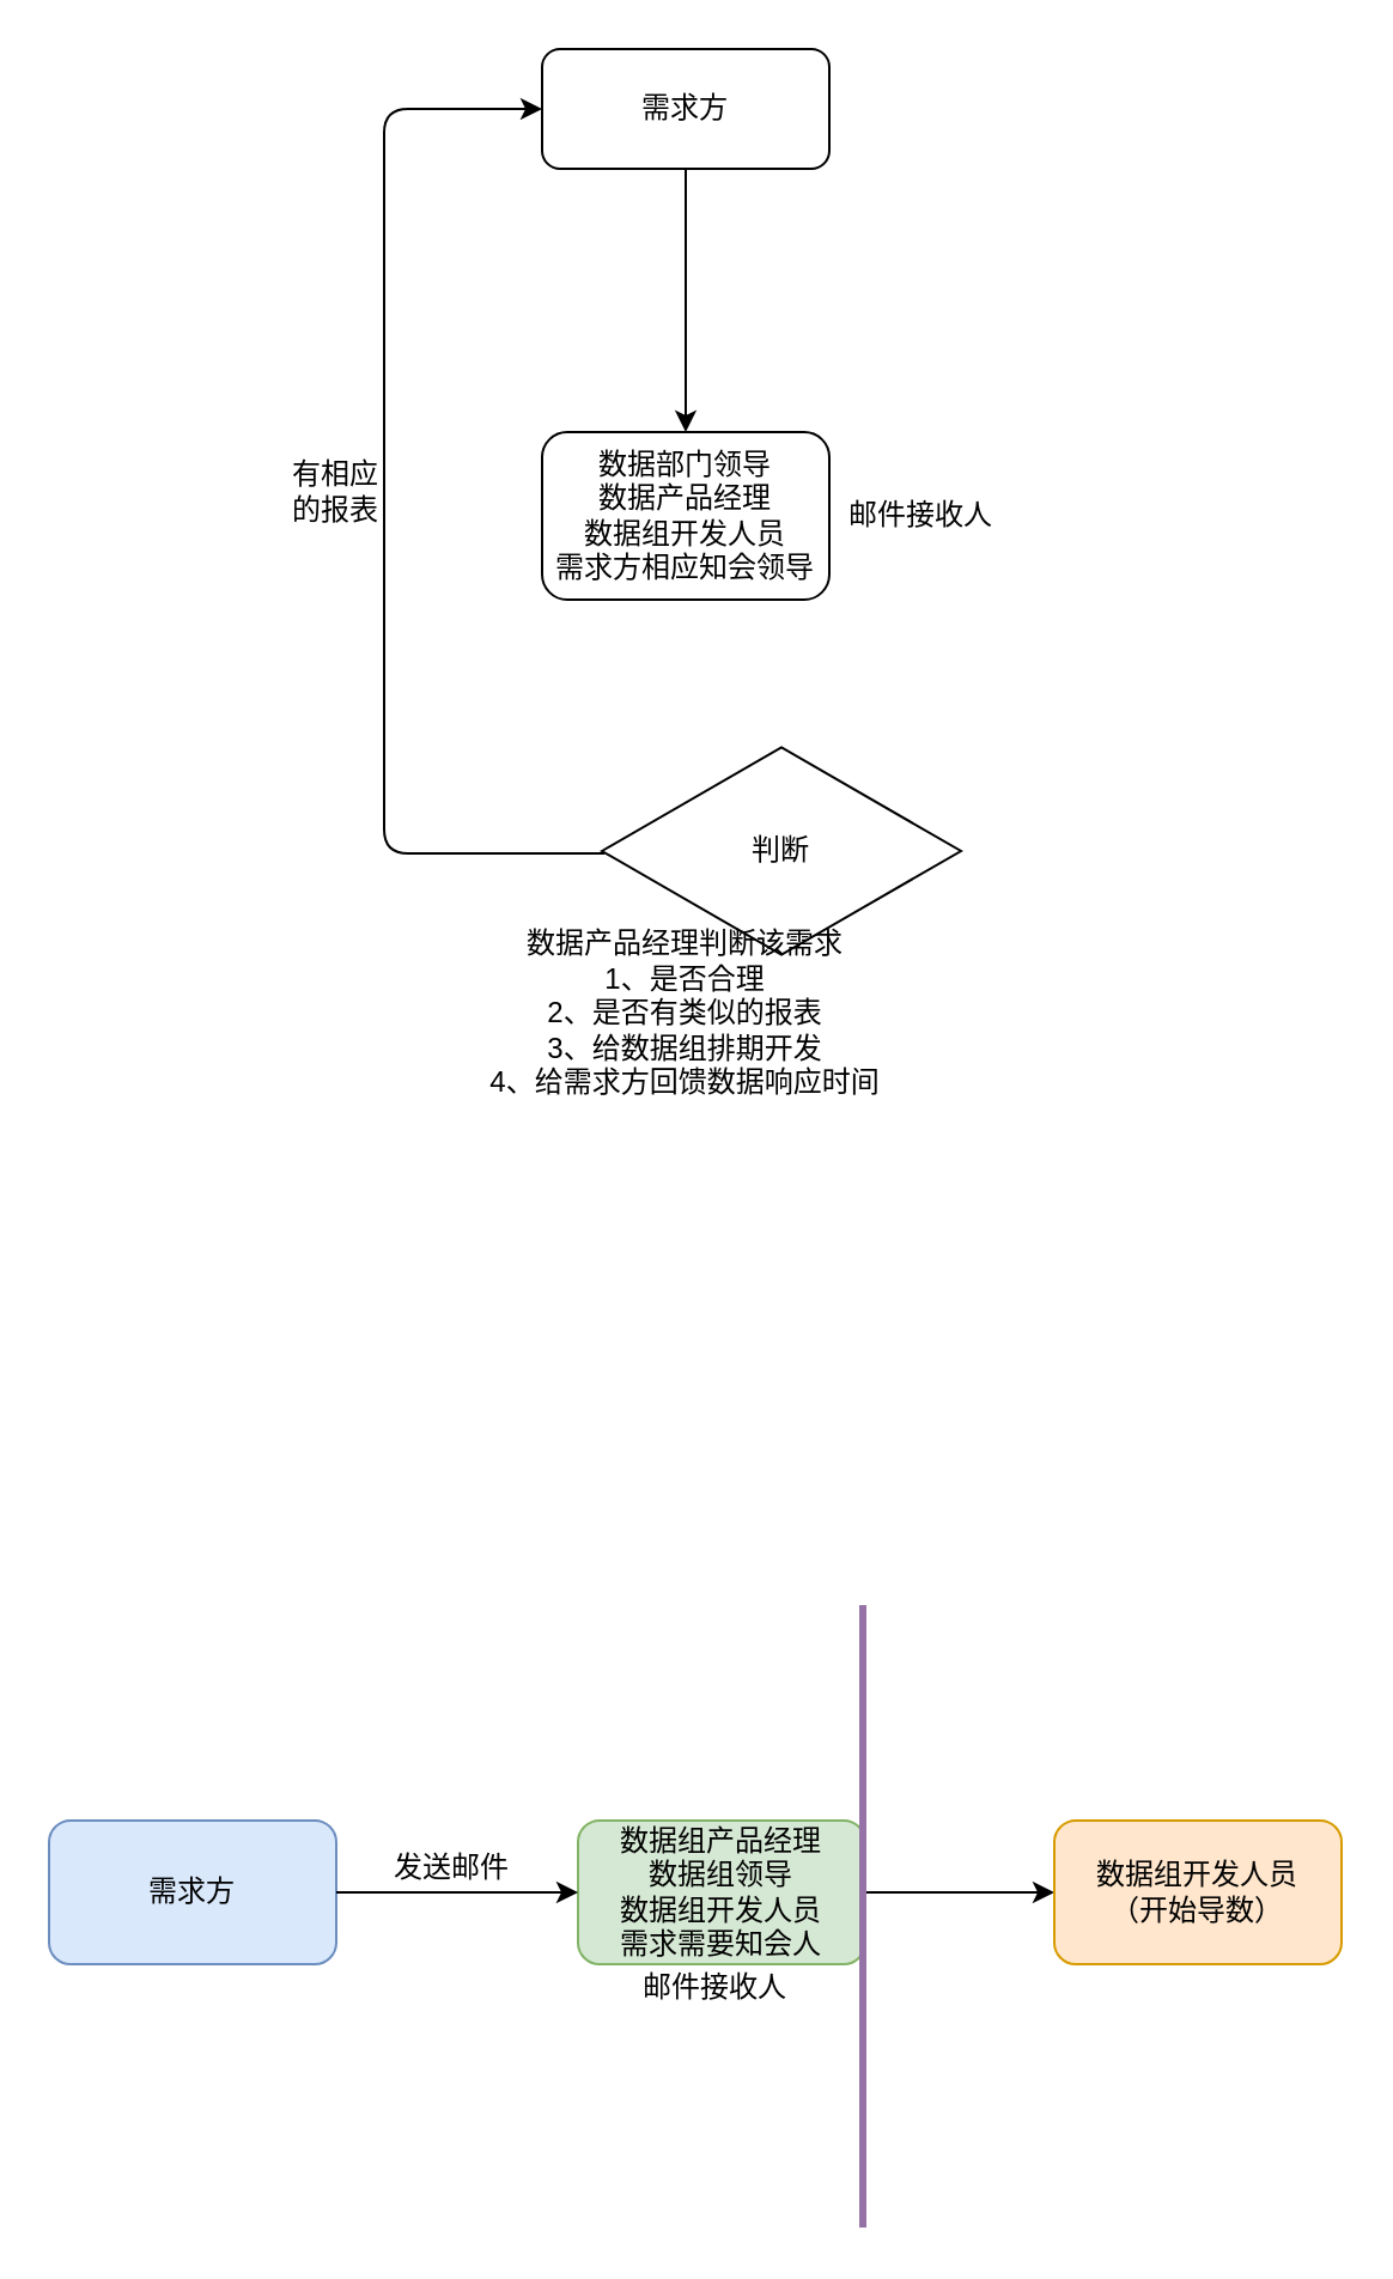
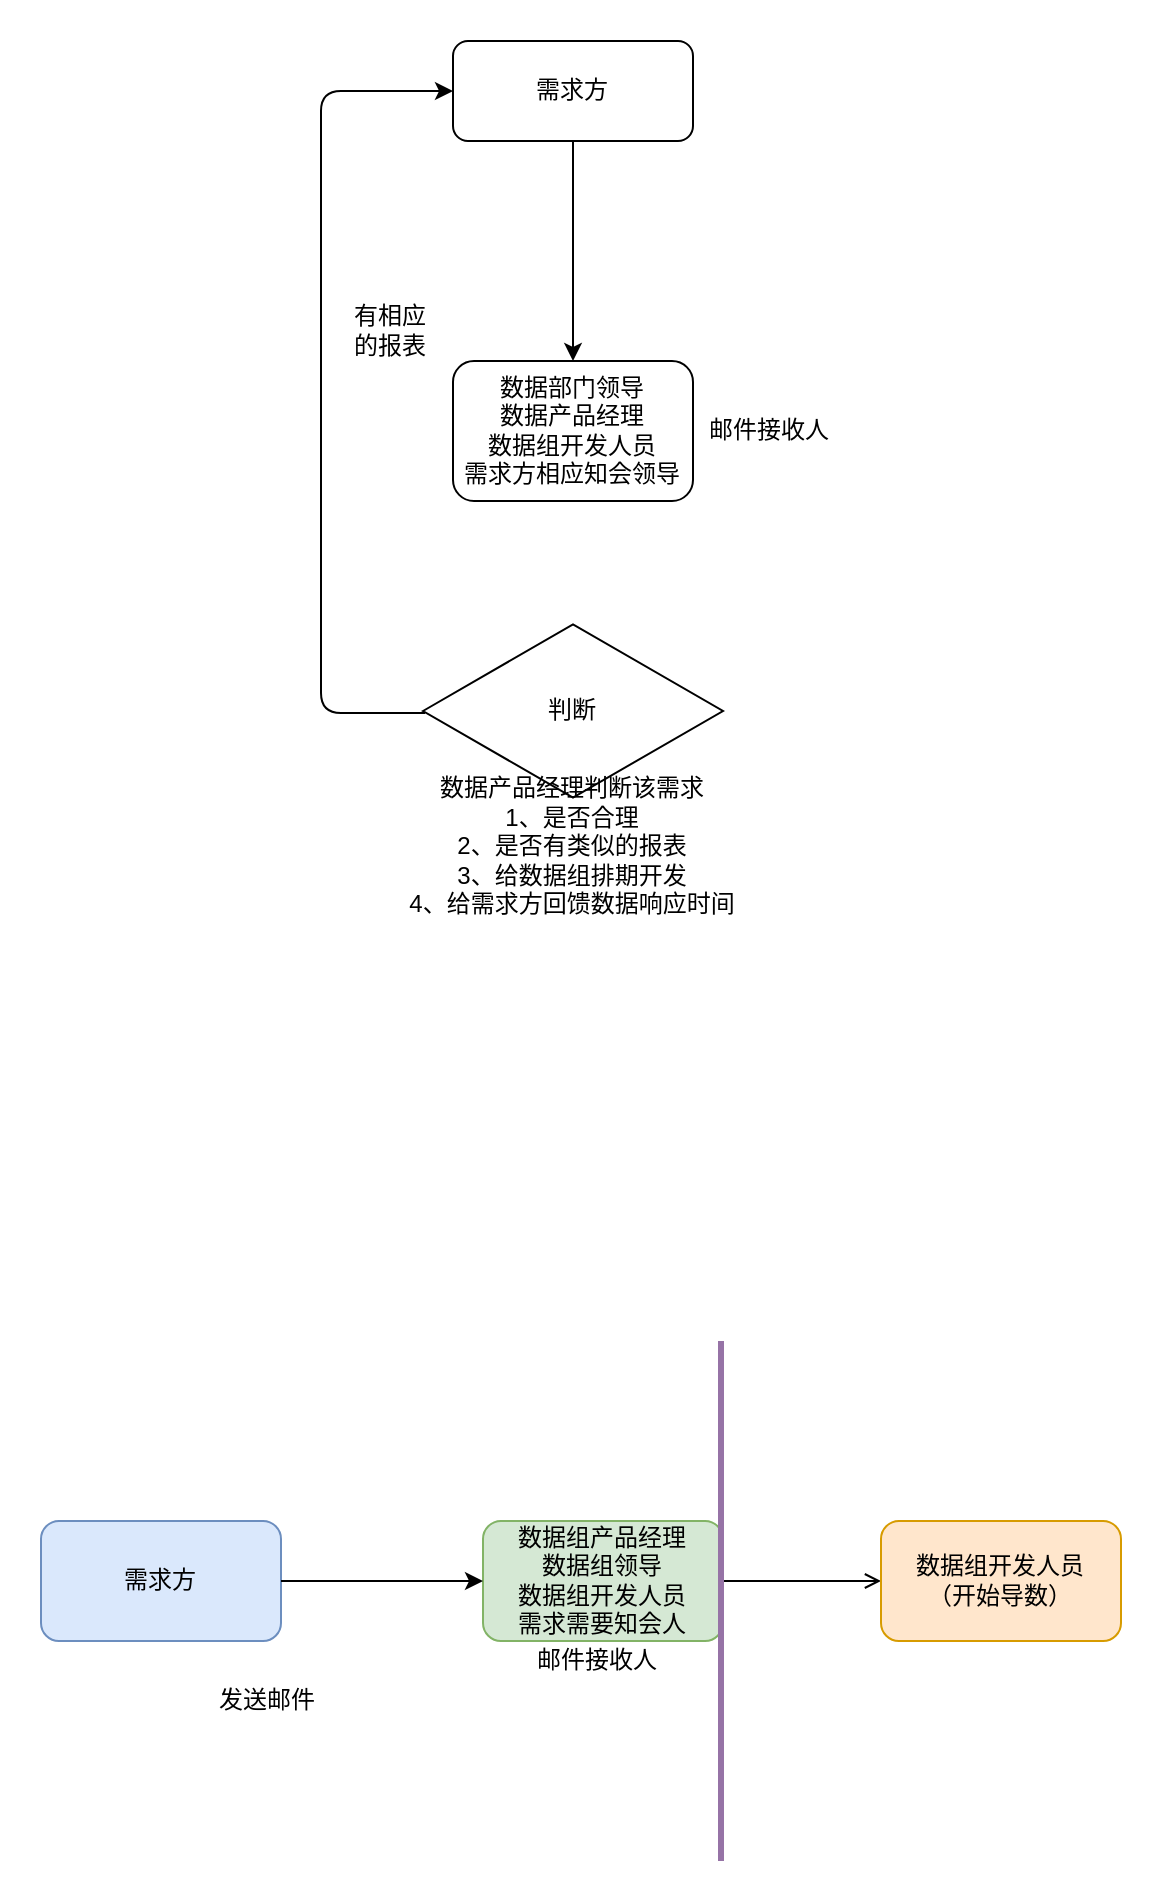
  <mxCell id="0" />
  <mxCell id="1" parent="0" />
  <mxCell id="2" value="需求方" style="rounded=1;whiteSpace=wrap;html=1;" vertex="1" parent="1"><mxGeometry x="226" y="20" width="120" height="50" as="geometry" /></mxCell>
  <mxCell id="3" value="数据部门领导&lt;br&gt;数据产品经理&lt;br&gt;数据组开发人员&lt;br&gt;需求方相应知会领导&lt;br&gt;" style="rounded=1;whiteSpace=wrap;html=1;" vertex="1" parent="1"><mxGeometry x="226" y="180" width="120" height="70" as="geometry" /></mxCell>
  <mxCell id="4" value="" style="endArrow=classic;html=1;entryX=0.5;entryY=0;entryDx=0;entryDy=0;" edge="1" parent="1" source="2" target="3"><mxGeometry width="50" height="50" relative="1" as="geometry"><mxPoint x="20" y="380" as="sourcePoint" /><mxPoint x="320" y="310" as="targetPoint" /><Array as="points" /></mxGeometry></mxCell>
  <mxCell id="5" value="邮件接收人" style="text;html=1;strokeColor=none;fillColor=none;align=center;verticalAlign=middle;whiteSpace=wrap;rounded=0;" vertex="1" parent="1"><mxGeometry x="346" y="205" width="77" height="20" as="geometry" /></mxCell>
- <mxCell id="6" value="判断" style="html=1;whiteSpace=wrap;aspect=fixed;shape=isoRectangle;" vertex="1" parent="1"><mxGeometry x="251" y="310" width="150" height="90" as="geometry" /></mxCell>
+ <mxCell id="6" value="判断" style="html=1;whiteSpace=wrap;aspect=fixed;shape=isoRectangle;" vertex="1" parent="1"><mxGeometry x="211" y="310" width="150" height="90" as="geometry" /></mxCell>
  <mxCell id="7" value="数据产品经理判断该需求&lt;br&gt;1、是否合理&lt;br&gt;2、是否有类似的报表&lt;br&gt;3、给数据组排期开发&lt;br&gt;4、给需求方回馈数据响应时间&lt;br&gt;&lt;br&gt;" style="text;html=1;strokeColor=none;fillColor=none;align=center;verticalAlign=middle;whiteSpace=wrap;rounded=0;" vertex="1" parent="1"><mxGeometry x="201" y="420" width="170" height="20" as="geometry" /></mxCell>
  <mxCell id="8" value="" style="endArrow=classic;html=1;exitX=0.007;exitY=0.511;exitDx=0;exitDy=0;exitPerimeter=0;entryX=0;entryY=0.5;entryDx=0;entryDy=0;" edge="1" parent="1" source="6" target="2"><mxGeometry width="50" height="50" relative="1" as="geometry"><mxPoint x="130" y="390" as="sourcePoint" /><mxPoint x="150" y="40" as="targetPoint" /><Array as="points"><mxPoint x="160" y="356" /><mxPoint x="160" y="45" /></Array></mxGeometry></mxCell>
- <mxCell id="9" value="有相应的报表" style="text;html=1;strokeColor=none;fillColor=none;align=center;verticalAlign=middle;whiteSpace=wrap;rounded=0;" vertex="1" parent="1"><mxGeometry x="120" y="195" width="40" height="20" as="geometry" /></mxCell>
+ <mxCell id="9" value="有相应的报表" style="text;html=1;strokeColor=none;fillColor=none;align=center;verticalAlign=middle;whiteSpace=wrap;rounded=0;" vertex="1" parent="1"><mxGeometry x="175" y="155" width="40" height="20" as="geometry" /></mxCell>
  <mxCell id="10" value="需求方" style="rounded=1;whiteSpace=wrap;html=1;fillColor=#dae8fc;strokeColor=#6c8ebf;" vertex="1" parent="1"><mxGeometry x="20" y="760" width="120" height="60" as="geometry" /></mxCell>
- <mxCell id="11" style="edgeStyle=orthogonalEdgeStyle;rounded=0;orthogonalLoop=1;jettySize=auto;html=1;exitX=1;exitY=0.5;exitDx=0;exitDy=0;" edge="1" parent="1" source="12" target="16"><mxGeometry relative="1" as="geometry" /></mxCell>
+ <mxCell id="11" style="edgeStyle=orthogonalEdgeStyle;rounded=0;orthogonalLoop=1;jettySize=auto;html=1;exitX=1;exitY=0.5;exitDx=0;exitDy=0;endArrow=open;" edge="1" parent="1" source="12" target="16"><mxGeometry relative="1" as="geometry" /></mxCell>
  <mxCell id="12" value="数据组产品经理&lt;br&gt;数据组领导&lt;br&gt;数据组开发人员&lt;br&gt;需求需要知会人&lt;br&gt;" style="rounded=1;whiteSpace=wrap;html=1;fillColor=#d5e8d4;strokeColor=#82b366;" vertex="1" parent="1"><mxGeometry x="241" y="760" width="120" height="60" as="geometry" /></mxCell>
  <mxCell id="13" value="" style="endArrow=classic;html=1;exitX=1;exitY=0.5;exitDx=0;exitDy=0;entryX=0;entryY=0.5;entryDx=0;entryDy=0;" edge="1" parent="1" source="10" target="12"><mxGeometry width="50" height="50" relative="1" as="geometry"><mxPoint x="120" y="980" as="sourcePoint" /><mxPoint x="170" y="930" as="targetPoint" /></mxGeometry></mxCell>
  <mxCell id="14" value="邮件接收人" style="text;html=1;strokeColor=none;fillColor=none;align=center;verticalAlign=middle;whiteSpace=wrap;rounded=0;" vertex="1" parent="1"><mxGeometry x="264" y="820" width="69" height="20" as="geometry" /></mxCell>
- <mxCell id="15" value="发送邮件" style="text;html=1;strokeColor=none;fillColor=none;align=center;verticalAlign=middle;whiteSpace=wrap;rounded=0;" vertex="1" parent="1"><mxGeometry x="154" y="770" width="69" height="20" as="geometry" /></mxCell>
+ <mxCell id="15" value="发送邮件" style="text;html=1;strokeColor=none;fillColor=none;align=center;verticalAlign=middle;whiteSpace=wrap;rounded=0;" vertex="1" parent="1"><mxGeometry x="99" y="840" width="69" height="20" as="geometry" /></mxCell>
  <mxCell id="16" value="数据组开发人员&lt;br&gt;（开始导数）&lt;br&gt;" style="rounded=1;whiteSpace=wrap;html=1;fillColor=#ffe6cc;strokeColor=#d79b00;" vertex="1" parent="1"><mxGeometry x="440" y="760" width="120" height="60" as="geometry" /></mxCell>
  <mxCell id="17" value="" style="endArrow=none;html=1;strokeWidth=3;fillColor=#e1d5e7;strokeColor=#9673a6;" edge="1" parent="1"><mxGeometry width="50" height="50" relative="1" as="geometry"><mxPoint x="360" y="930" as="sourcePoint" /><mxPoint x="360" y="670" as="targetPoint" /></mxGeometry></mxCell>
